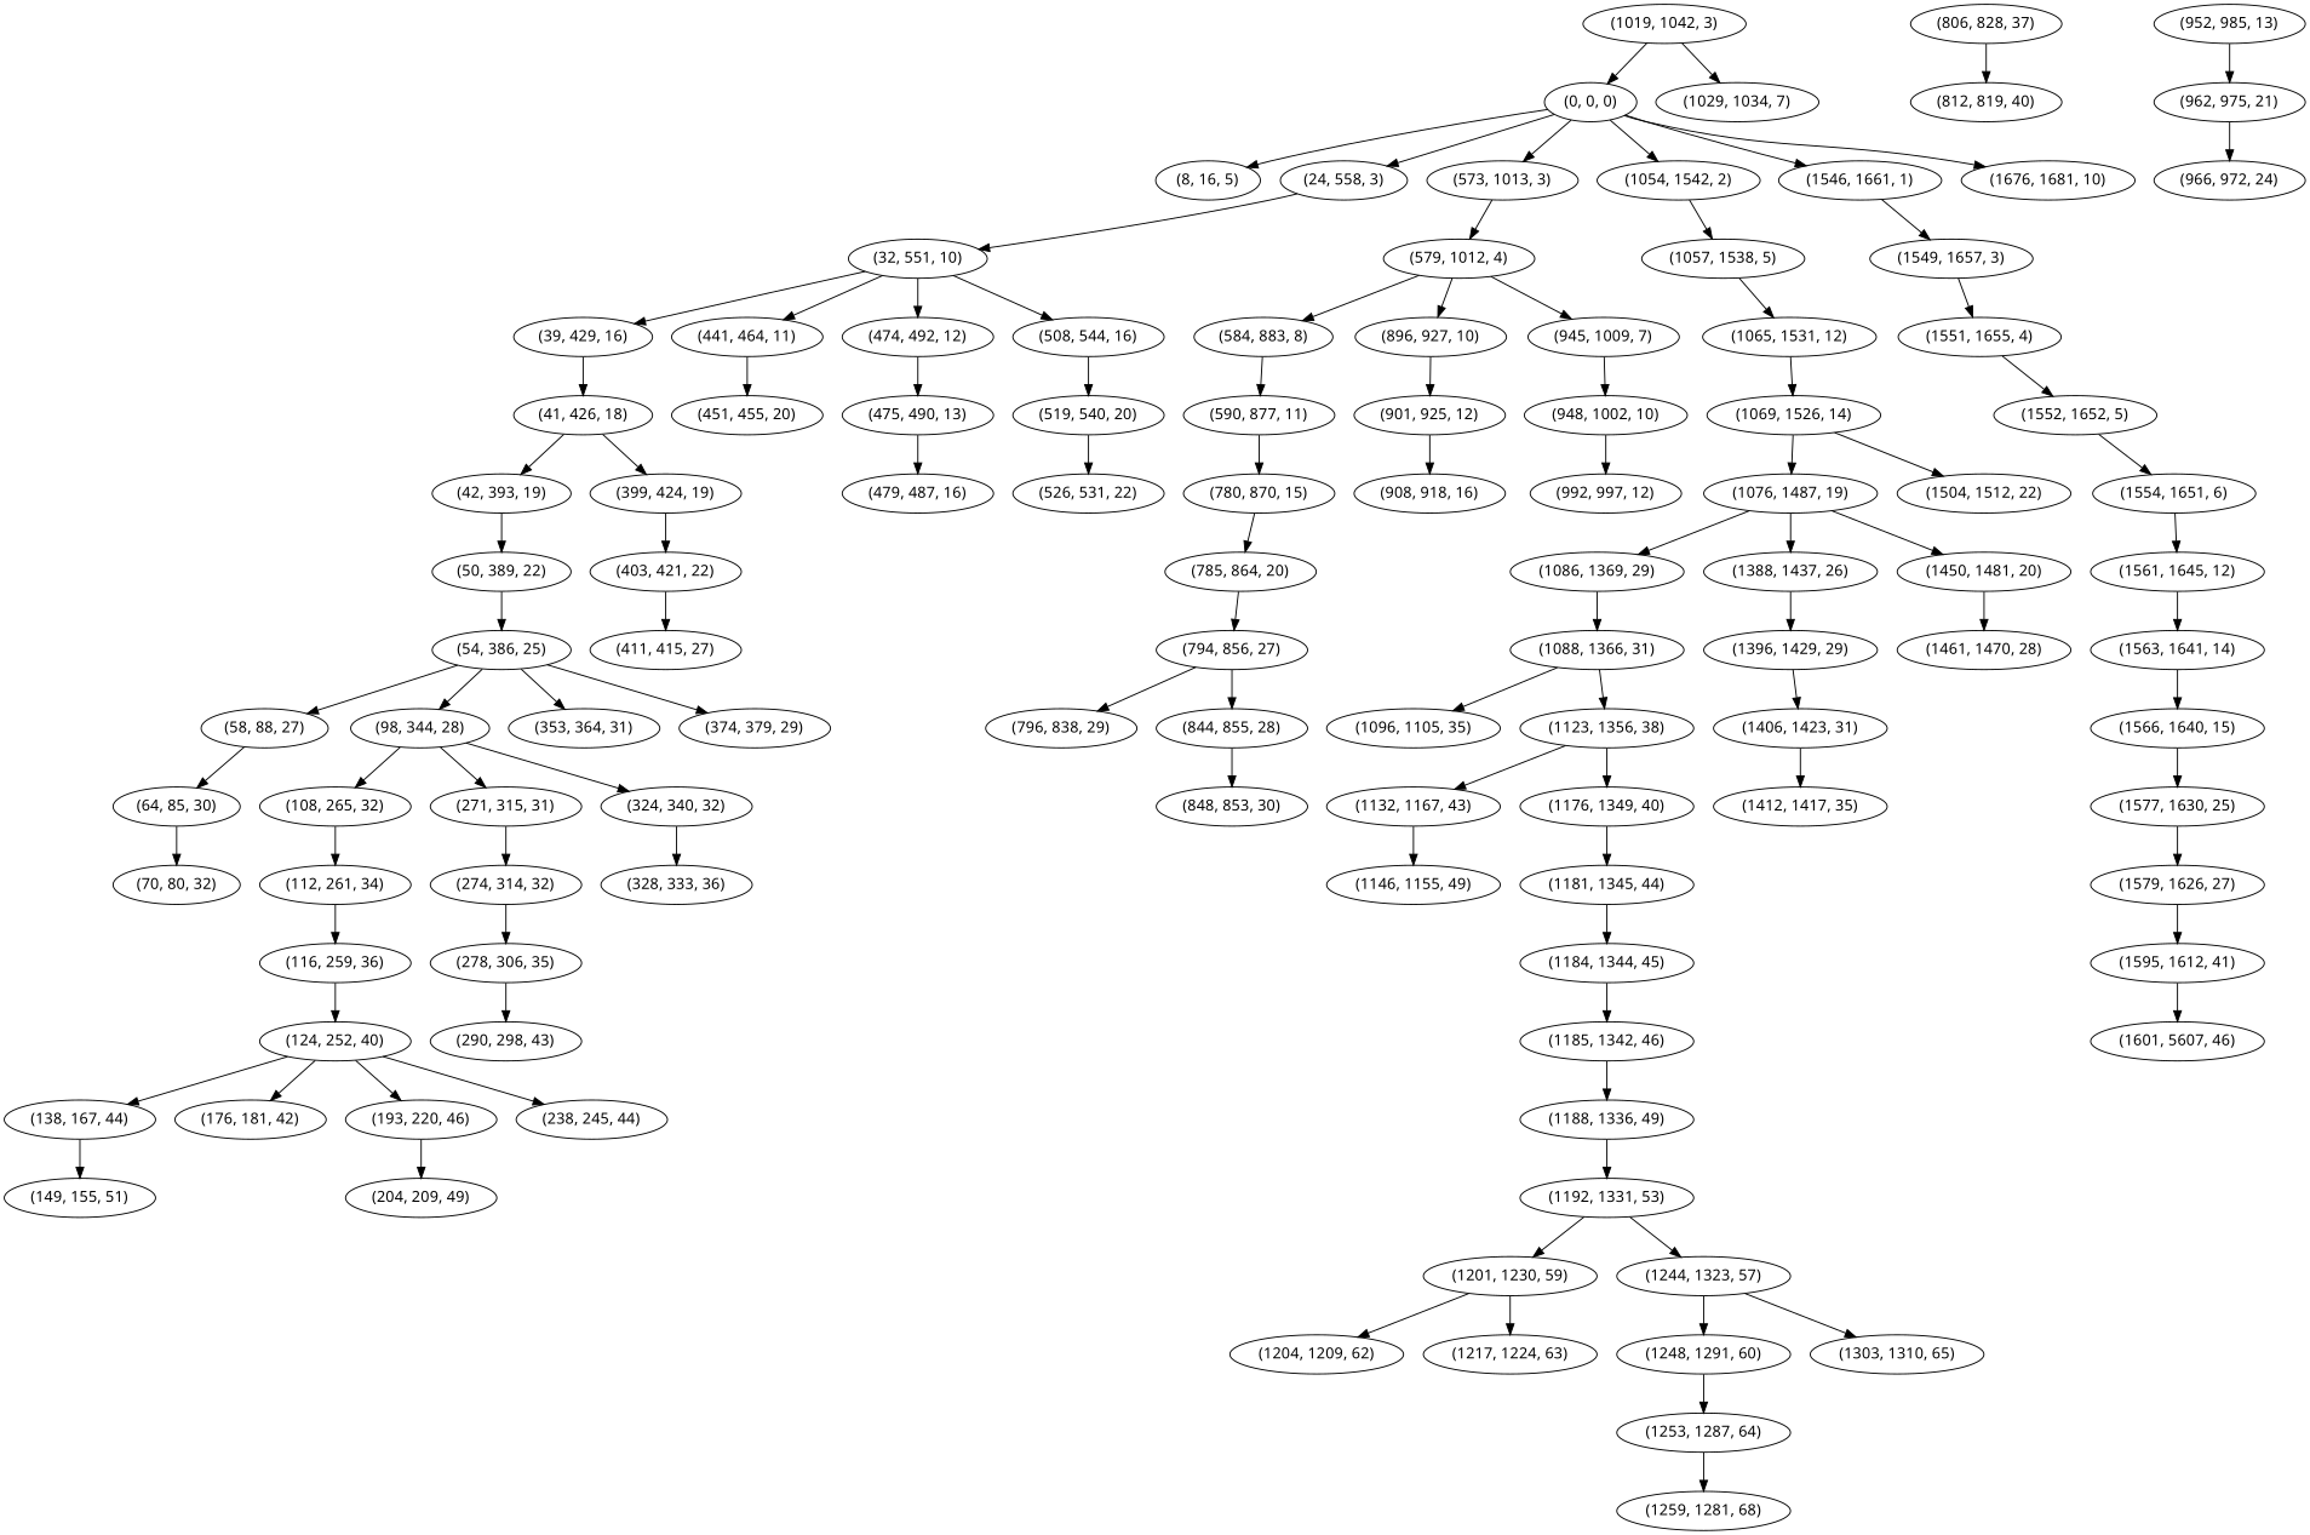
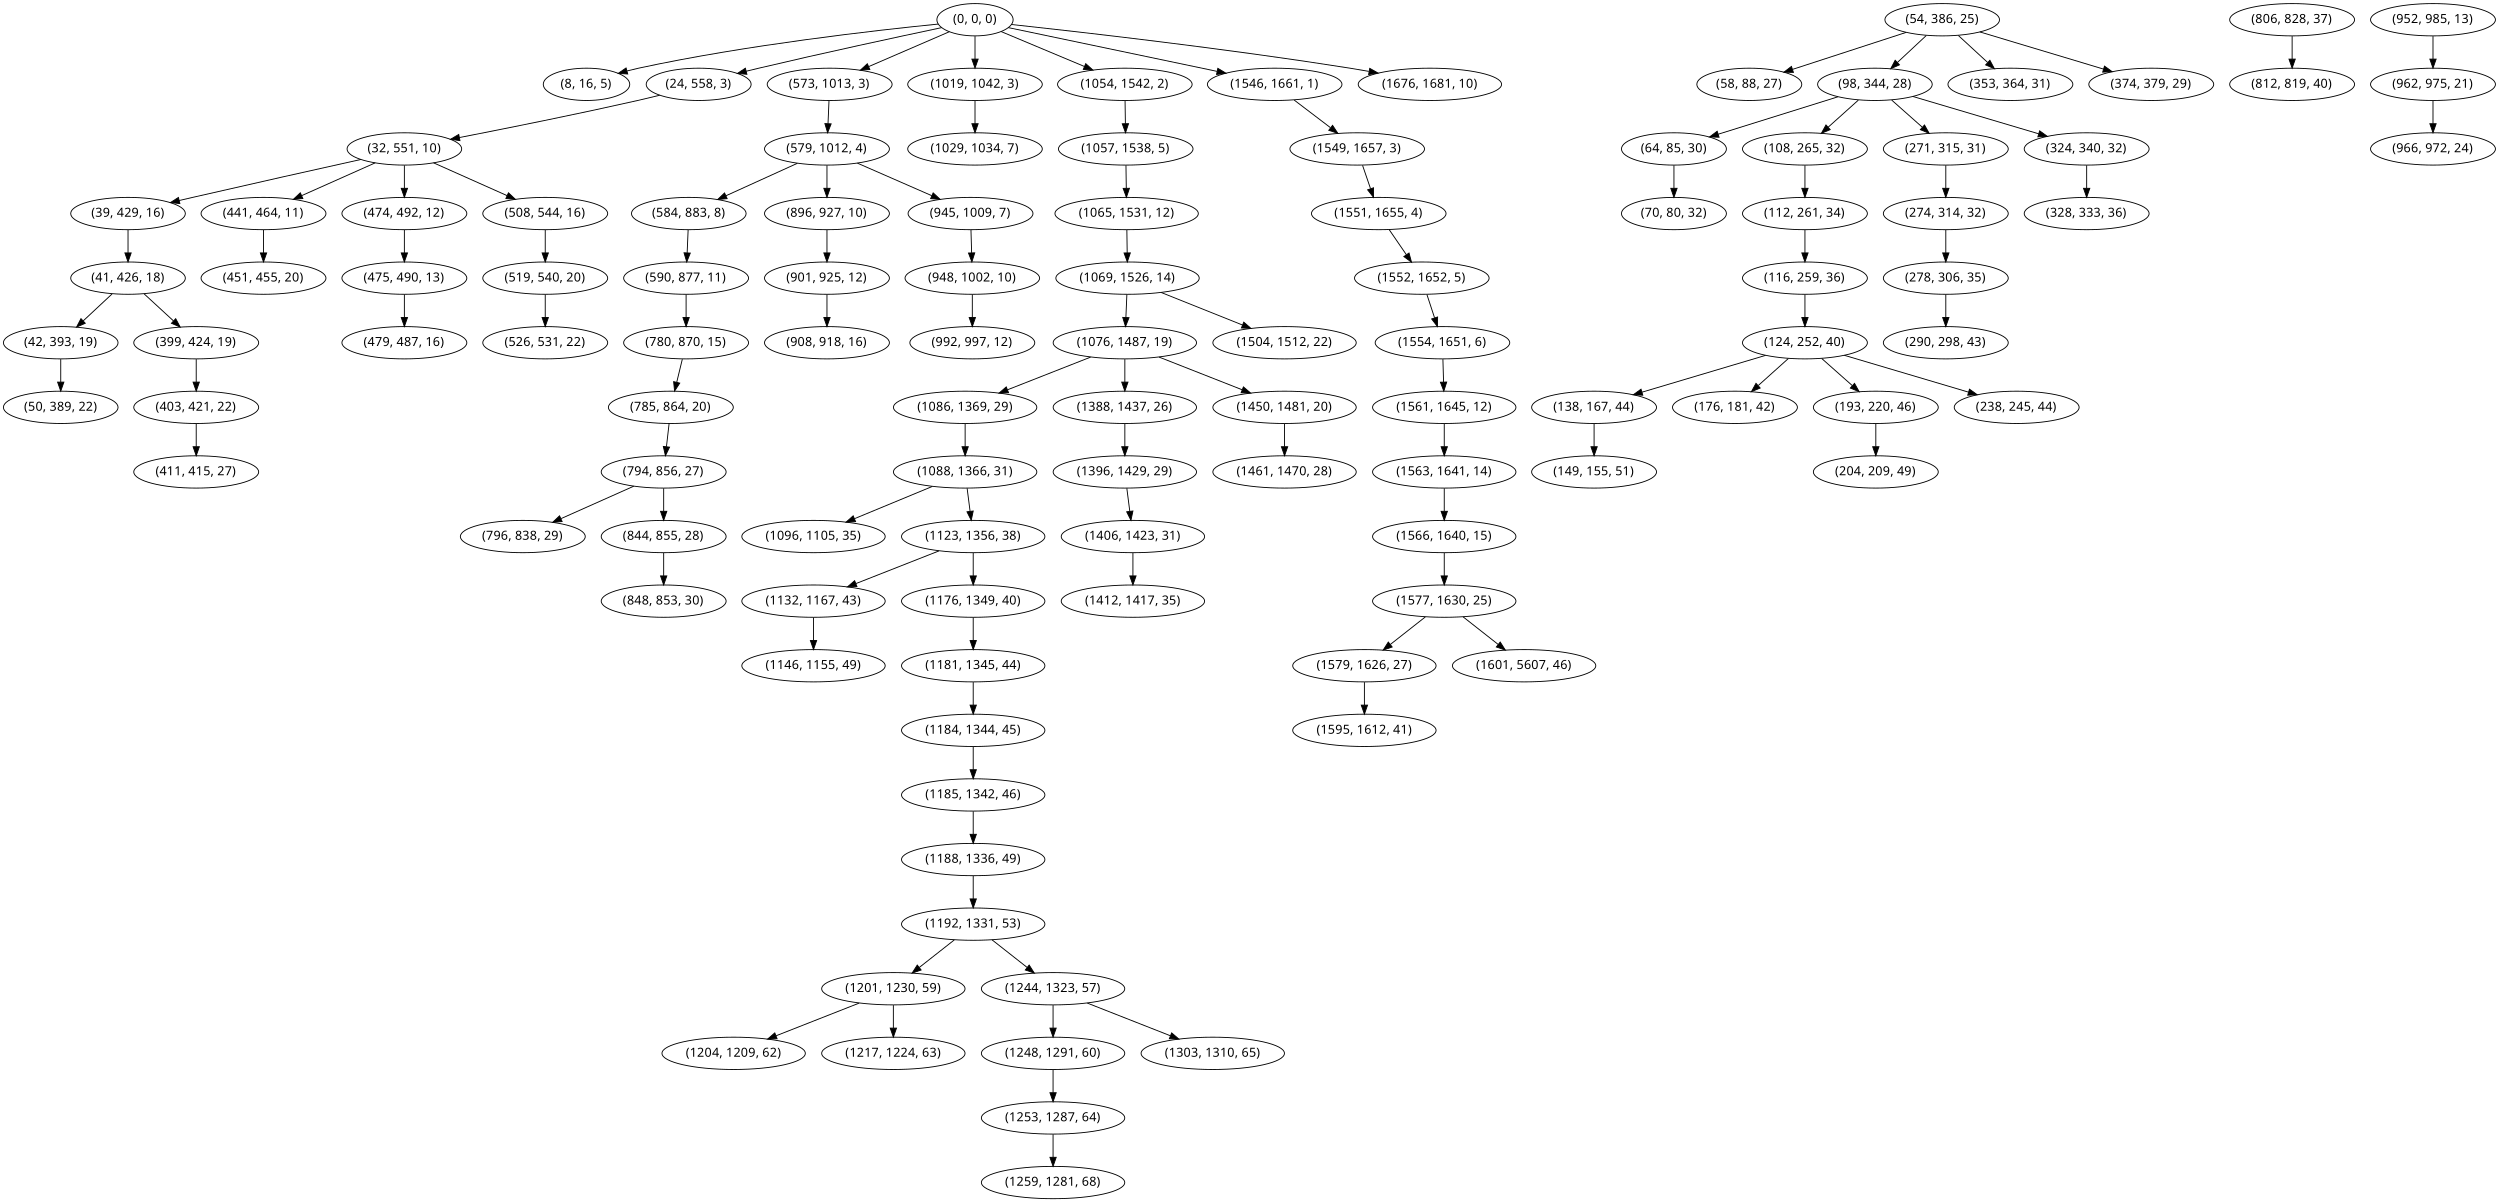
  digraph {
    fontname="Noto Sans"
    node [fontname="Noto Sans"]
    edge [fontname="Noto Sans"]
    "(0, 0, 0)"
    "(8, 16, 5)"
    "(24, 558, 3)"
    "(573, 1013, 3)"
    "(1019, 1042, 3)"
    "(1054, 1542, 2)"
    "(1546, 1661, 1)"
    "(1676, 1681, 10)"
    "(32, 551, 10)"
    "(579, 1012, 4)"
    "(1029, 1034, 7)"
    "(1057, 1538, 5)"
    "(1549, 1657, 3)"
    "(39, 429, 16)"
    "(441, 464, 11)"
    "(474, 492, 12)"
    "(508, 544, 16)"
    "(41, 426, 18)"
    "(451, 455, 20)"
    "(475, 490, 13)"
    "(519, 540, 20)"
    "(42, 393, 19)"
    "(399, 424, 19)"
    "(50, 389, 22)"
    "(403, 421, 22)"
    "(54, 386, 25)"
    "(58, 88, 27)"
    "(98, 344, 28)"
    "(353, 364, 31)"
    "(374, 379, 29)"
    "(64, 85, 30)"
    "(108, 265, 32)"
    "(271, 315, 31)"
    "(324, 340, 32)"
    "(70, 80, 32)"
    "(112, 261, 34)"
    "(274, 314, 32)"
    "(328, 333, 36)"
    "(116, 259, 36)"
    "(124, 252, 40)"
    "(138, 167, 44)"
    "(176, 181, 42)"
    "(193, 220, 46)"
    "(238, 245, 44)"
    "(149, 155, 51)"
    "(204, 209, 49)"
    "(278, 306, 35)"
    "(290, 298, 43)"
    "(411, 415, 27)"
    "(479, 487, 16)"
    "(526, 531, 22)"
    "(584, 883, 8)"
    "(896, 927, 10)"
    "(945, 1009, 7)"
    "(590, 877, 11)"
    "(901, 925, 12)"
    "(948, 1002, 10)"
    "(780, 870, 15)"
    "(785, 864, 20)"
    "(794, 856, 27)"
    "(796, 838, 29)"
    "(844, 855, 28)"
    "(848, 853, 30)"
    "(806, 828, 37)"
    "(812, 819, 40)"
    "(908, 918, 16)"
    "(992, 997, 12)"
    "(952, 985, 13)"
    "(962, 975, 21)"
    "(966, 972, 24)"
    "(1065, 1531, 12)"
    "(1069, 1526, 14)"
    "(1076, 1487, 19)"
    "(1504, 1512, 22)"
    "(1086, 1369, 29)"
    "(1388, 1437, 26)"
    "(1450, 1481, 20)"
    "(1088, 1366, 31)"
    "(1396, 1429, 29)"
    "(1461, 1470, 28)"
    "(1096, 1105, 35)"
    "(1123, 1356, 38)"
    "(1132, 1167, 43)"
    "(1176, 1349, 40)"
    "(1146, 1155, 49)"
    "(1181, 1345, 44)"
    "(1184, 1344, 45)"
    "(1185, 1342, 46)"
    "(1188, 1336, 49)"
    "(1192, 1331, 53)"
    "(1201, 1230, 59)"
    "(1244, 1323, 57)"
    "(1204, 1209, 62)"
    "(1217, 1224, 63)"
    "(1248, 1291, 60)"
    "(1303, 1310, 65)"
    "(1253, 1287, 64)"
    "(1259, 1281, 68)"
    "(1406, 1423, 31)"
    "(1412, 1417, 35)"
    "(1551, 1655, 4)"
    "(1552, 1652, 5)"
    "(1554, 1651, 6)"
    "(1561, 1645, 12)"
    "(1563, 1641, 14)"
    "(1566, 1640, 15)"
    "(1577, 1630, 25)"
    "(1579, 1626, 27)"
    "(1595, 1612, 41)"
    n110 [label="(1601, 5607, 46)"]
    "(0, 0, 0)" -> "(8, 16, 5)"
    "(0, 0, 0)" -> "(24, 558, 3)"
    "(0, 0, 0)" -> "(573, 1013, 3)"
-   "(1019, 1042, 3)" -> "(0, 0, 0)"
+   "(0, 0, 0)" -> "(1019, 1042, 3)"
    "(0, 0, 0)" -> "(1054, 1542, 2)"
    "(0, 0, 0)" -> "(1546, 1661, 1)"
    "(0, 0, 0)" -> "(1676, 1681, 10)"
    "(24, 558, 3)" -> "(32, 551, 10)"
    "(573, 1013, 3)" -> "(579, 1012, 4)"
    "(1019, 1042, 3)" -> "(1029, 1034, 7)"
    "(1054, 1542, 2)" -> "(1057, 1538, 5)"
    "(1546, 1661, 1)" -> "(1549, 1657, 3)"
    "(32, 551, 10)" -> "(39, 429, 16)"
    "(32, 551, 10)" -> "(441, 464, 11)"
    "(32, 551, 10)" -> "(474, 492, 12)"
    "(32, 551, 10)" -> "(508, 544, 16)"
    "(579, 1012, 4)" -> "(584, 883, 8)"
    "(579, 1012, 4)" -> "(896, 927, 10)"
    "(579, 1012, 4)" -> "(945, 1009, 7)"
    "(1057, 1538, 5)" -> "(1065, 1531, 12)"
    "(1549, 1657, 3)" -> "(1551, 1655, 4)"
    "(39, 429, 16)" -> "(41, 426, 18)"
    "(441, 464, 11)" -> "(451, 455, 20)"
    "(474, 492, 12)" -> "(475, 490, 13)"
    "(508, 544, 16)" -> "(519, 540, 20)"
    "(41, 426, 18)" -> "(42, 393, 19)"
    "(41, 426, 18)" -> "(399, 424, 19)"
    "(475, 490, 13)" -> "(479, 487, 16)"
    "(519, 540, 20)" -> "(526, 531, 22)"
    "(42, 393, 19)" -> "(50, 389, 22)"
    "(399, 424, 19)" -> "(403, 421, 22)"
-   "(50, 389, 22)" -> "(54, 386, 25)"
    "(403, 421, 22)" -> "(411, 415, 27)"
    "(54, 386, 25)" -> "(58, 88, 27)"
    "(54, 386, 25)" -> "(98, 344, 28)"
    "(54, 386, 25)" -> "(353, 364, 31)"
    "(54, 386, 25)" -> "(374, 379, 29)"
-   "(58, 88, 27)" -> "(64, 85, 30)"
+   "(98, 344, 28)" -> "(64, 85, 30)"
    "(98, 344, 28)" -> "(108, 265, 32)"
    "(98, 344, 28)" -> "(271, 315, 31)"
    "(98, 344, 28)" -> "(324, 340, 32)"
    "(64, 85, 30)" -> "(70, 80, 32)"
    "(108, 265, 32)" -> "(112, 261, 34)"
    "(271, 315, 31)" -> "(274, 314, 32)"
    "(324, 340, 32)" -> "(328, 333, 36)"
    "(112, 261, 34)" -> "(116, 259, 36)"
    "(274, 314, 32)" -> "(278, 306, 35)"
    "(116, 259, 36)" -> "(124, 252, 40)"
    "(124, 252, 40)" -> "(138, 167, 44)"
    "(124, 252, 40)" -> "(176, 181, 42)"
    "(124, 252, 40)" -> "(193, 220, 46)"
    "(124, 252, 40)" -> "(238, 245, 44)"
    "(138, 167, 44)" -> "(149, 155, 51)"
    "(193, 220, 46)" -> "(204, 209, 49)"
    "(278, 306, 35)" -> "(290, 298, 43)"
    "(584, 883, 8)" -> "(590, 877, 11)"
    "(896, 927, 10)" -> "(901, 925, 12)"
    "(945, 1009, 7)" -> "(948, 1002, 10)"
    "(590, 877, 11)" -> "(780, 870, 15)"
    "(901, 925, 12)" -> "(908, 918, 16)"
    "(948, 1002, 10)" -> "(992, 997, 12)"
    "(780, 870, 15)" -> "(785, 864, 20)"
    "(785, 864, 20)" -> "(794, 856, 27)"
    "(794, 856, 27)" -> "(796, 838, 29)"
    "(794, 856, 27)" -> "(844, 855, 28)"
    "(844, 855, 28)" -> "(848, 853, 30)"
    "(806, 828, 37)" -> "(812, 819, 40)"
    "(952, 985, 13)" -> "(962, 975, 21)"
    "(962, 975, 21)" -> "(966, 972, 24)"
    "(1065, 1531, 12)" -> "(1069, 1526, 14)"
    "(1069, 1526, 14)" -> "(1076, 1487, 19)"
    "(1069, 1526, 14)" -> "(1504, 1512, 22)"
    "(1076, 1487, 19)" -> "(1086, 1369, 29)"
    "(1076, 1487, 19)" -> "(1388, 1437, 26)"
    "(1076, 1487, 19)" -> "(1450, 1481, 20)"
    "(1086, 1369, 29)" -> "(1088, 1366, 31)"
    "(1388, 1437, 26)" -> "(1396, 1429, 29)"
    "(1450, 1481, 20)" -> "(1461, 1470, 28)"
    "(1088, 1366, 31)" -> "(1096, 1105, 35)"
    "(1088, 1366, 31)" -> "(1123, 1356, 38)"
    "(1396, 1429, 29)" -> "(1406, 1423, 31)"
    "(1123, 1356, 38)" -> "(1132, 1167, 43)"
    "(1123, 1356, 38)" -> "(1176, 1349, 40)"
    "(1132, 1167, 43)" -> "(1146, 1155, 49)"
    "(1176, 1349, 40)" -> "(1181, 1345, 44)"
    "(1181, 1345, 44)" -> "(1184, 1344, 45)"
    "(1184, 1344, 45)" -> "(1185, 1342, 46)"
    "(1185, 1342, 46)" -> "(1188, 1336, 49)"
    "(1188, 1336, 49)" -> "(1192, 1331, 53)"
    "(1192, 1331, 53)" -> "(1201, 1230, 59)"
    "(1192, 1331, 53)" -> "(1244, 1323, 57)"
    "(1201, 1230, 59)" -> "(1204, 1209, 62)"
    "(1201, 1230, 59)" -> "(1217, 1224, 63)"
    "(1244, 1323, 57)" -> "(1248, 1291, 60)"
    "(1244, 1323, 57)" -> "(1303, 1310, 65)"
    "(1248, 1291, 60)" -> "(1253, 1287, 64)"
    "(1253, 1287, 64)" -> "(1259, 1281, 68)"
    "(1406, 1423, 31)" -> "(1412, 1417, 35)"
    "(1551, 1655, 4)" -> "(1552, 1652, 5)"
    "(1552, 1652, 5)" -> "(1554, 1651, 6)"
    "(1554, 1651, 6)" -> "(1561, 1645, 12)"
    "(1561, 1645, 12)" -> "(1563, 1641, 14)"
    "(1563, 1641, 14)" -> "(1566, 1640, 15)"
    "(1566, 1640, 15)" -> "(1577, 1630, 25)"
    "(1577, 1630, 25)" -> "(1579, 1626, 27)"
    "(1579, 1626, 27)" -> "(1595, 1612, 41)"
-   "(1595, 1612, 41)" -> n110
+   "(1577, 1630, 25)" -> n110
  }
